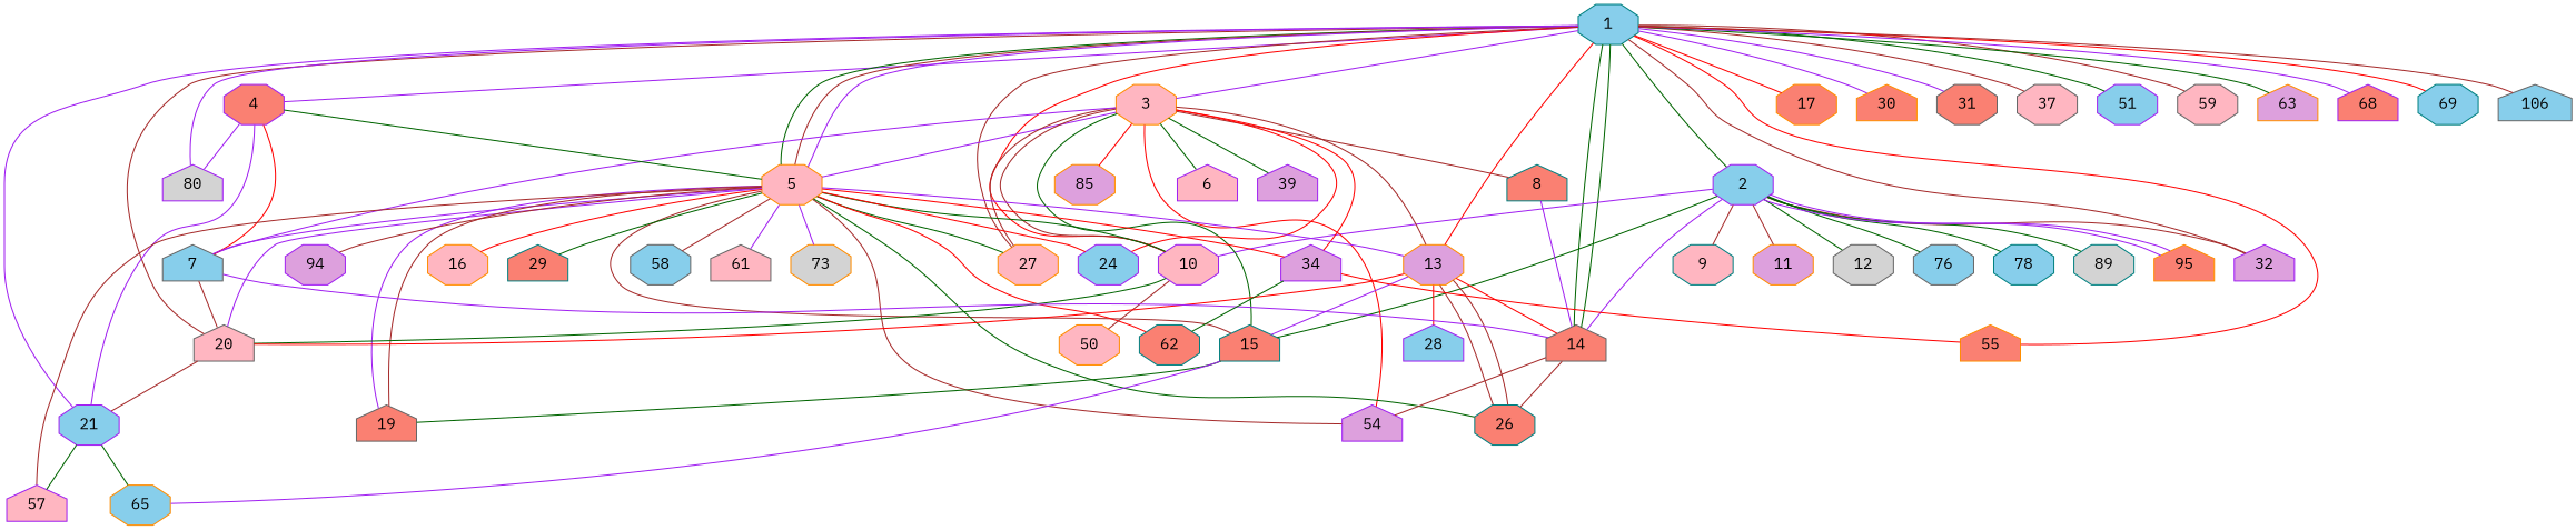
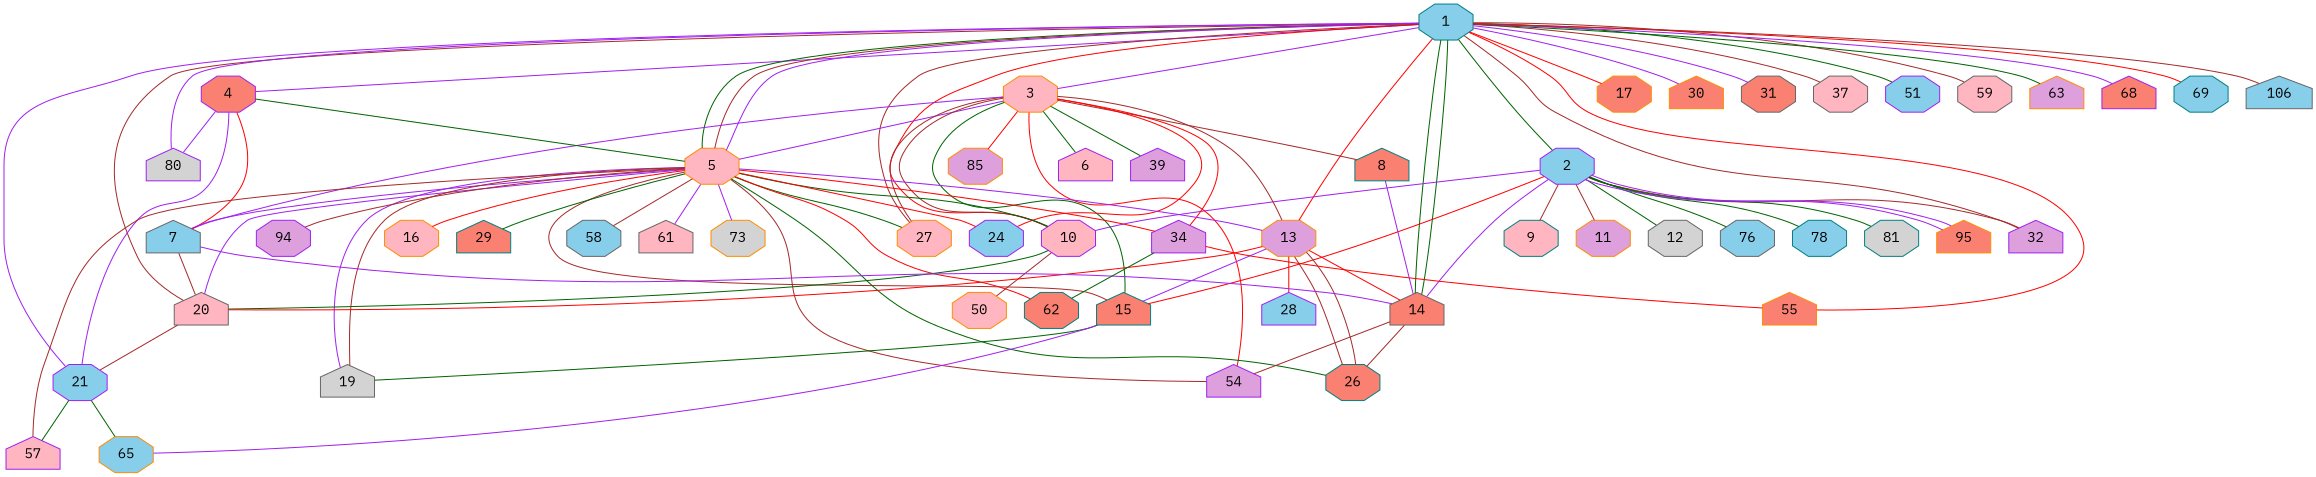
  graph {
    fontname="IBM Plex Mono"
    node [color=purple fillcolor=salmon fontname="IBM Plex Mono" shape=octagon style=filled]
    edge [color=brown fontname="IBM Plex Mono"]
    1 [color=teal fillcolor=skyblue]
    2 [fillcolor=skyblue]
    3 [color=darkorange fillcolor=lightpink super="+18"]
    4 [super="+40"]
    5 [color=darkorange fillcolor=lightpink super="+44"]
    10 [fillcolor=lightpink super="+60"]
    13 [color=darkorange fillcolor=plum super="+42+33+41+45+84"]
    14 [color=gray40 shape=house super="+53+25+102"]
    17 [color=darkorange]
    20 [color=gray40 fillcolor=lightpink shape=house super="+75+35"]
    21 [fillcolor=skyblue super="+81+96"]
    27 [color=darkorange fillcolor=lightpink super="+79+99"]
    30 [color=darkorange shape=house]
    31 [color=gray40]
    32 [fillcolor=plum shape=house super="+103"]
    37 [color=gray40 fillcolor=lightpink]
    51 [fillcolor=skyblue]
    55 [color=darkorange shape=house super="+104"]
    59 [color=gray40 fillcolor=lightpink]
    63 [color=darkorange fillcolor=plum shape=house]
    68 [shape=house]
    69 [color=teal fillcolor=skyblue]
    80 [fillcolor=lightgrey shape=house super="+92+88"]
    106 [color=gray40 fillcolor=skyblue shape=house]
    9 [color=teal fillcolor=lightpink super="+46+38"]
    11 [color=darkorange fillcolor=plum]
    12 [color=gray40 fillcolor=lightgrey super="+64"]
    15 [color=teal shape=house super="+22"]
    76 [color=gray40 fillcolor=skyblue]
    78 [color=teal fillcolor=skyblue]
-   89 [color=teal fillcolor=lightgrey]
+   89 [color=teal fillcolor=lightgrey label=81]
    95 [color=darkorange shape=house]
    6 [fillcolor=lightpink shape=house]
    7 [color=gray40 fillcolor=skyblue shape=house super="+43"]
    8 [color=teal shape=house super="+23"]
    24 [fillcolor=skyblue]
    34 [fillcolor=plum shape=house super="+71"]
    39 [fillcolor=plum shape=house super="+56"]
    54 [fillcolor=plum shape=house super="+100"]
    85 [color=darkorange fillcolor=plum]
    16 [color=darkorange fillcolor=lightpink]
-   19 [color=gray40 shape=house super="+36"]
+   19 [color=gray40 fillcolor=lightgrey shape=house super="+36"]
    26 [color=teal super="+87+47"]
    29 [color=teal shape=house super="+77+105"]
    57 [fillcolor=lightpink shape=house super="+72"]
    58 [color=gray40 fillcolor=skyblue]
    61 [color=gray40 fillcolor=lightpink shape=house]
    62 [color=teal]
    73 [color=darkorange fillcolor=lightgrey]
    94 [fillcolor=plum]
    50 [color=darkorange fillcolor=lightpink]
    28 [fillcolor=skyblue shape=house]
    65 [color=darkorange fillcolor=skyblue]
    1 -- 2 [color=darkgreen]
    1 -- 3 [color=purple]
    1 -- 4 [color=purple]
    1 -- 5 [color=darkgreen weight=2]
    1 -- 5
    1 -- 5 [color=purple]
    1 -- 10 [color=red]
    1 -- 13 [color=red]
    1 -- 14 [color=darkgreen weight=2]
    1 -- 14 [color=darkgreen]
    1 -- 17 [color=red]
    1 -- 20 [weight=2]
    1 -- 21 [color=purple weight=2]
    1 -- 27
    1 -- 30 [color=purple]
    1 -- 31 [color=purple]
    1 -- 32
    1 -- 37
    1 -- 51 [color=darkgreen]
    1 -- 55 [color=red]
    1 -- 59
    1 -- 63 [color=darkgreen]
    1 -- 68 [color=purple]
    1 -- 69 [color=red]
    1 -- 80 [color=purple]
    1 -- 106
    2 -- 10 [color=purple]
    2 -- 14 [color=purple]
    2 -- 32
    2 -- 9
    2 -- 11
    2 -- 12 [color=darkgreen]
-   2 -- 15 [color=darkgreen]
+   2 -- 15 [color=red]
    2 -- 76 [color=darkgreen]
    2 -- 78 [color=darkgreen]
    2 -- 89 [color=darkgreen]
    2 -- 95 [color=purple]
    2 -- 95 [color=purple]
    3 -- 5 [color=purple weight=2]
    3 -- 10
    3 -- 13
    3 -- 27
    3 -- 15 [color=darkgreen]
    3 -- 6 [color=darkgreen]
    3 -- 7 [color=purple]
    3 -- 8
    3 -- 24 [color=red]
    3 -- 34 [color=red]
    3 -- 39 [color=darkgreen]
    3 -- 54 [color=red]
    3 -- 85 [color=red]
    4 -- 5 [color=darkgreen]
    4 -- 21 [color=purple weight=2]
    4 -- 80 [color=purple weight=2]
    4 -- 7 [color=red]
    5 -- 10 [color=darkgreen]
    5 -- 13 [color=purple]
    5 -- 20 [color=purple weight=2]
    5 -- 27 [color=darkgreen]
    5 -- 15
    5 -- 7 [color=purple]
    5 -- 24 [color=red]
    5 -- 34 [color=red]
    5 -- 54
    5 -- 16 [color=red]
    5 -- 19 [color=purple]
    5 -- 19
    5 -- 26 [color=darkgreen weight=2]
    5 -- 29 [color=darkgreen]
    5 -- 57
    5 -- 58
    5 -- 61 [color=purple]
    5 -- 62 [color=red]
    5 -- 73 [color=purple]
    5 -- 94
    10 -- 20 [color=darkgreen]
    10 -- 50
    13 -- 14 [color=red]
    13 -- 20 [color=red]
    13 -- 15 [color=purple]
    13 -- 26
    13 -- 26
    13 -- 28 [color=red]
    14 -- 54
    14 -- 26
    20 -- 21
    21 -- 57 [color=darkgreen]
    21 -- 65 [color=darkgreen]
    15 -- 19 [color=darkgreen]
    15 -- 65 [color=purple]
    7 -- 14 [color=purple]
    7 -- 20
    8 -- 14 [color=purple]
    34 -- 55 [color=red]
    34 -- 62 [color=darkgreen]
  }
